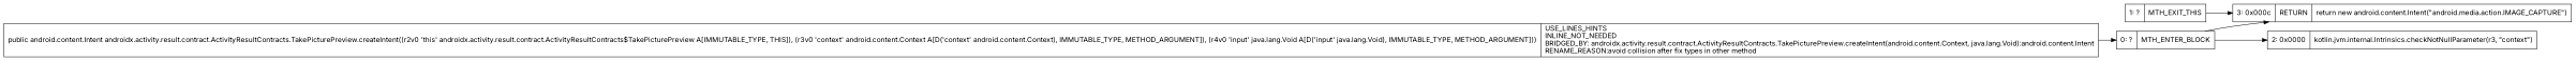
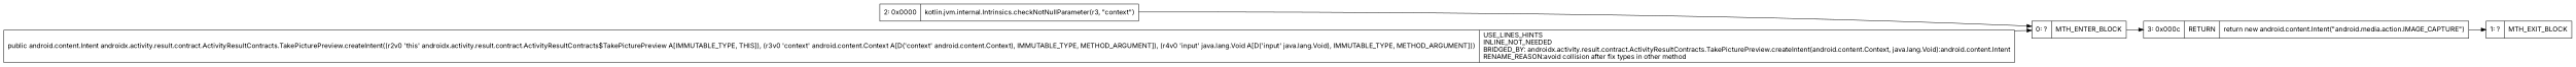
  digraph {
    fontname=Inter
    rankdir=LR
    node [fontname=Inter shape=record]
    edge [fontname=Inter]
    n1 [label="{0\:\ ?|MTH_ENTER_BLOCK\l}"]
    n2 [label="{2\:\ 0x0000|kotlin.jvm.internal.Intrinsics.checkNotNullParameter(r3, \"context\")\l}"]
    n3 [label="{3\:\ 0x000c|RETURN\l|return new android.content.Intent(\"android.media.action.IMAGE_CAPTURE\")\l}"]
-   n4 [label="{1\:\ ?|MTH_EXIT_THIS\l}"]
+   n4 [label="{1\:\ ?|MTH_EXIT_BLOCK\l}"]
    n5 [label="{public android.content.Intent androidx.activity.result.contract.ActivityResultContracts.TakePicturePreview.createIntent((r2v0 'this' androidx.activity.result.contract.ActivityResultContracts$TakePicturePreview A[IMMUTABLE_TYPE, THIS]), (r3v0 'context' android.content.Context A[D('context' android.content.Context), IMMUTABLE_TYPE, METHOD_ARGUMENT]), (r4v0 'input' java.lang.Void A[D('input' java.lang.Void), IMMUTABLE_TYPE, METHOD_ARGUMENT]))  | USE_LINES_HINTS\lINLINE_NOT_NEEDED\lBRIDGED_BY: androidx.activity.result.contract.ActivityResultContracts.TakePicturePreview.createIntent(android.content.Context, java.lang.Void):android.content.Intent\lRENAME_REASON:avoid collision after fix types in other method\l}"]
-   n1 -> n2
+   n2 -> n1
    n1 -> n3
-   n4 -> n3
+   n3 -> n4
    n5 -> n1
  }
